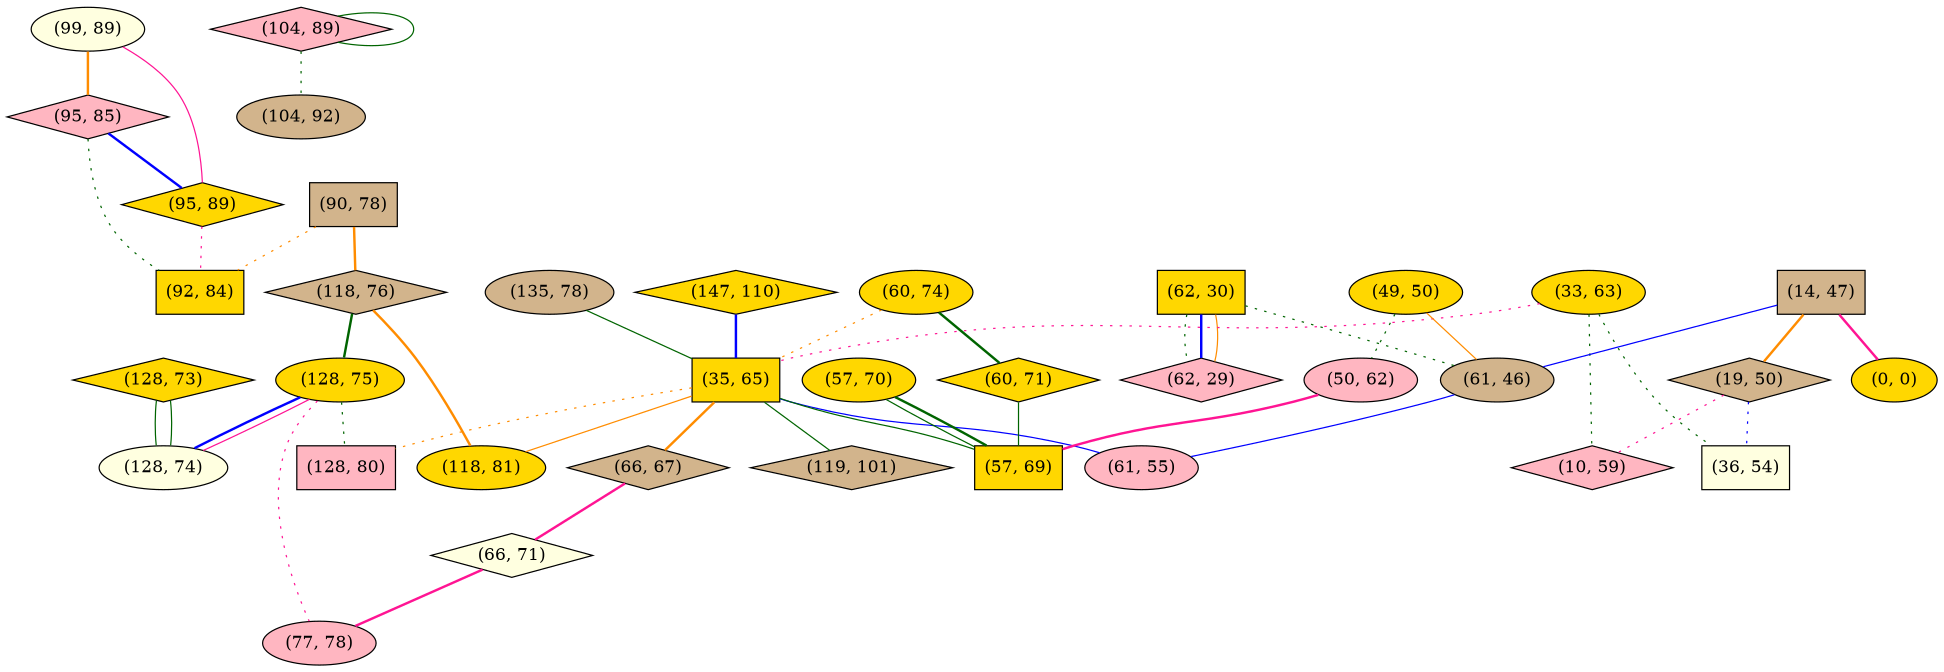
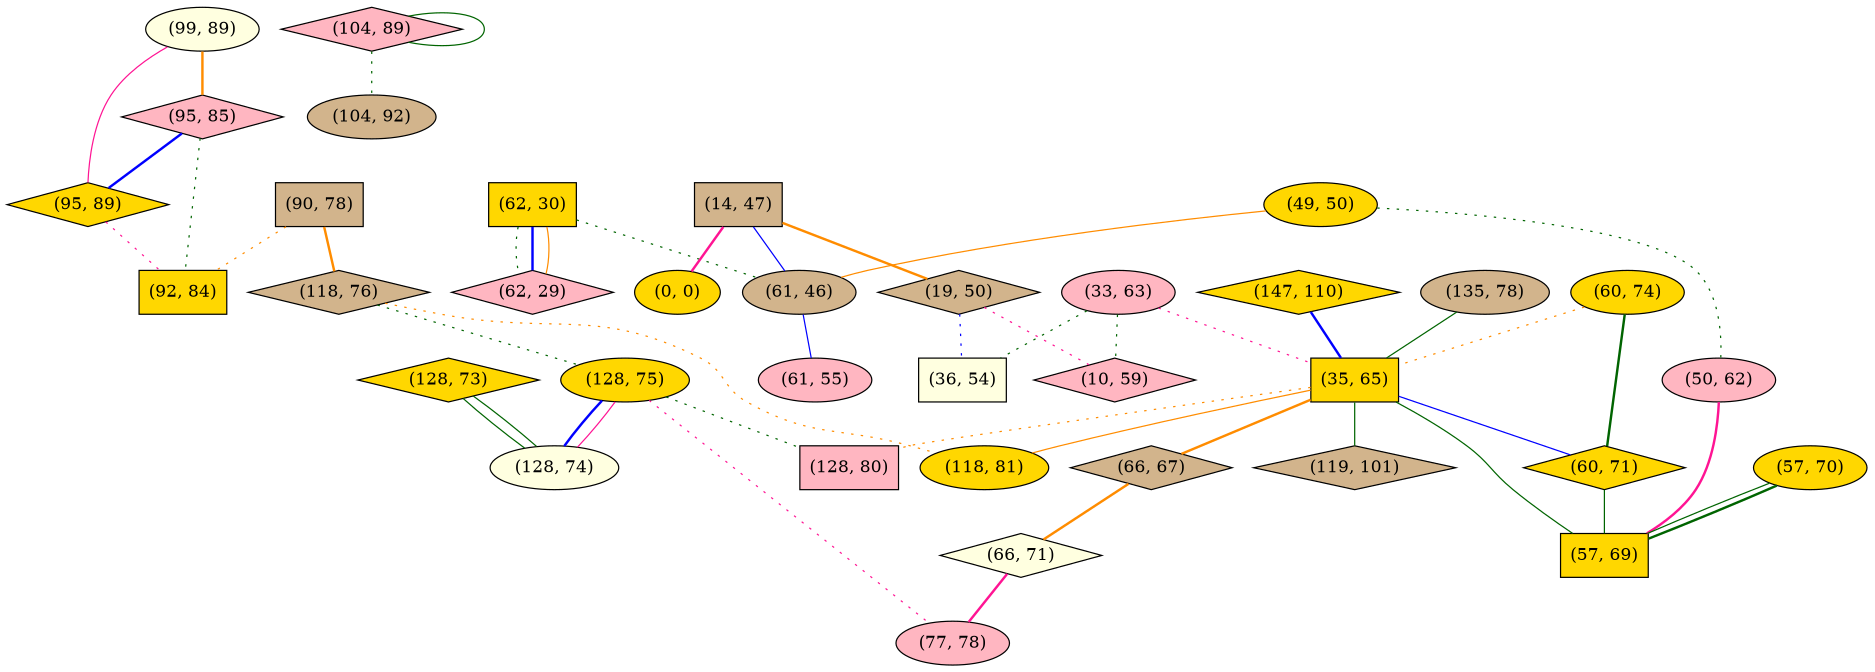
  graph {
    node [fillcolor=gold shape=ellipse style=filled]
    edge [color=darkgreen style=dotted weight=1]
    "(99, 89)" [fillcolor=lightyellow]
    "(95, 85)" [fillcolor=lightpink shape=diamond]
    "(95, 89)" [shape=diamond]
    "(92, 84)" [shape=box]
    "(135, 78)" [fillcolor=tan]
    "(35, 65)" [shape=box]
    "(118, 81)"
    "(61, 55)" [fillcolor=lightpink]
    "(57, 69)" [shape=box]
    "(66, 67)" [fillcolor=tan shape=diamond]
    "(119, 101)" [fillcolor=tan shape=diamond]
    "(128, 80)" [fillcolor=lightpink shape=box]
    "(90, 78)" [fillcolor=tan shape=box]
    "(118, 76)" [fillcolor=tan shape=diamond]
    "(128, 75)"
    "(77, 78)" [fillcolor=lightpink]
    "(128, 74)" [fillcolor=lightyellow]
    "(147, 110)" [shape=diamond]
    "(62, 30)" [shape=box]
    "(61, 46)" [fillcolor=tan]
    "(62, 29)" [fillcolor=lightpink shape=diamond]
-   "(33, 63)"
+   "(33, 63)" [fillcolor=lightpink]
    "(36, 54)" [fillcolor=lightyellow shape=box]
    "(10, 59)" [fillcolor=lightpink shape=diamond]
    "(49, 50)"
    "(50, 62)" [fillcolor=lightpink]
    "(60, 74)"
    "(60, 71)" [shape=diamond]
    "(14, 47)" [fillcolor=tan shape=box]
    "(19, 50)" [fillcolor=tan shape=diamond]
    "(0, 0)"
    "(66, 71)" [fillcolor=lightyellow shape=diamond]
    "(104, 89)" [fillcolor=lightpink shape=diamond]
    "(104, 92)" [fillcolor=tan]
    "(57, 70)"
    "(128, 73)" [shape=diamond]
    "(99, 89)" -- "(95, 85)" [color=darkorange style=bold weight=2]
    "(99, 89)" -- "(95, 89)" [color=deeppink style=solid]
    "(95, 85)" -- "(95, 89)" [color=blue style=bold]
    "(95, 85)" -- "(92, 84)"
    "(95, 89)" -- "(92, 84)" [color=deeppink]
    "(135, 78)" -- "(35, 65)" [style=solid weight=3]
    "(35, 65)" -- "(118, 81)" [color=darkorange style=solid weight=3]
-   "(35, 65)" -- "(61, 55)" [color=blue style=solid weight=3]
+   "(35, 65)" -- "(60, 71)" [color=blue style=solid weight=3]
    "(35, 65)" -- "(57, 69)" [style=solid weight=3]
    "(35, 65)" -- "(66, 67)" [color=darkorange style=bold weight=3]
    "(35, 65)" -- "(119, 101)" [style=solid weight=3]
    "(35, 65)" -- "(128, 80)" [color=darkorange weight=3]
-   "(66, 67)" -- "(66, 71)" [color=deeppink style=bold]
+   "(66, 67)" -- "(66, 71)" [color=darkorange style=bold]
    "(90, 78)" -- "(92, 84)" [color=darkorange]
    "(90, 78)" -- "(118, 76)" [color=darkorange style=bold]
-   "(118, 76)" -- "(118, 81)" [color=darkorange style=bold]
-   "(118, 76)" -- "(128, 75)" [style=bold]
+   "(118, 76)" -- "(118, 81)" [color=darkorange]
+   "(118, 76)" -- "(128, 75)"
    "(128, 75)" -- "(128, 80)"
    "(128, 75)" -- "(77, 78)" [color=deeppink]
    "(128, 75)" -- "(128, 74)" [color=blue style=bold]
    "(128, 75)" -- "(128, 74)" [color=deeppink style=solid]
    "(147, 110)" -- "(35, 65)" [color=blue style=bold weight=3]
    "(62, 30)" -- "(61, 46)"
    "(62, 30)" -- "(62, 29)"
    "(62, 30)" -- "(62, 29)" [color=blue style=bold]
    "(62, 30)" -- "(62, 29)" [color=darkorange style=solid]
    "(61, 46)" -- "(61, 55)" [color=blue style=solid]
    "(33, 63)" -- "(35, 65)" [color=deeppink]
    "(33, 63)" -- "(36, 54)"
    "(33, 63)" -- "(10, 59)"
    "(49, 50)" -- "(61, 46)" [color=darkorange style=solid]
    "(49, 50)" -- "(50, 62)"
    "(50, 62)" -- "(57, 69)" [color=deeppink style=bold]
    "(60, 74)" -- "(35, 65)" [color=darkorange weight=3]
    "(60, 74)" -- "(60, 71)" [style=bold]
    "(60, 71)" -- "(57, 69)" [style=solid]
    "(14, 47)" -- "(61, 46)" [color=blue style=solid weight=3]
    "(14, 47)" -- "(19, 50)" [color=darkorange style=bold]
    "(14, 47)" -- "(0, 0)" [color=deeppink style=bold weight=4]
    "(19, 50)" -- "(36, 54)" [color=blue]
    "(19, 50)" -- "(10, 59)" [color=deeppink]
    "(66, 71)" -- "(77, 78)" [color=deeppink style=bold]
    "(104, 89)" -- "(104, 89)" [style=solid weight=2]
    "(104, 89)" -- "(104, 92)"
    "(57, 70)" -- "(57, 69)" [style=solid]
    "(57, 70)" -- "(57, 69)" [style=bold]
    "(128, 73)" -- "(128, 74)" [style=solid]
    "(128, 73)" -- "(128, 74)" [style=solid]
  }
